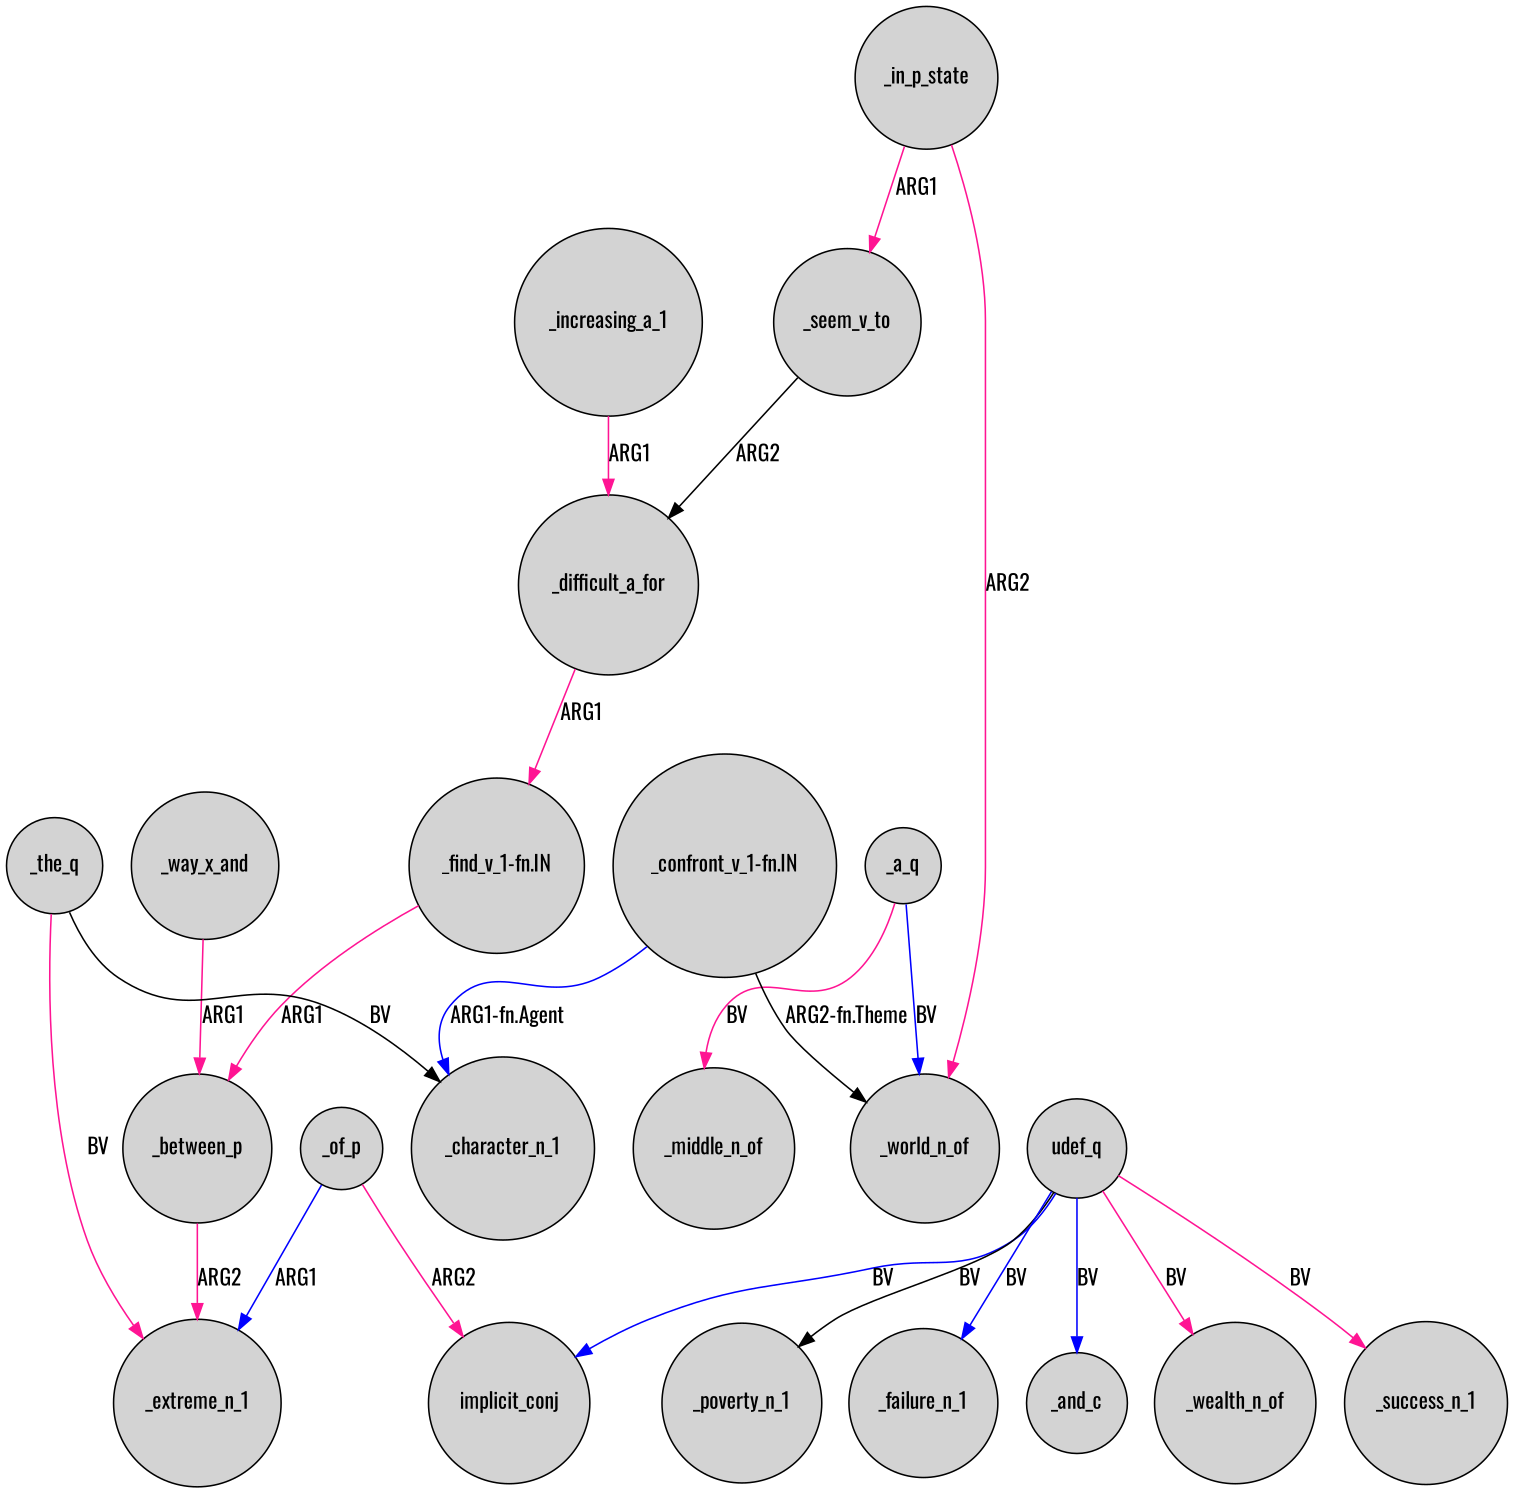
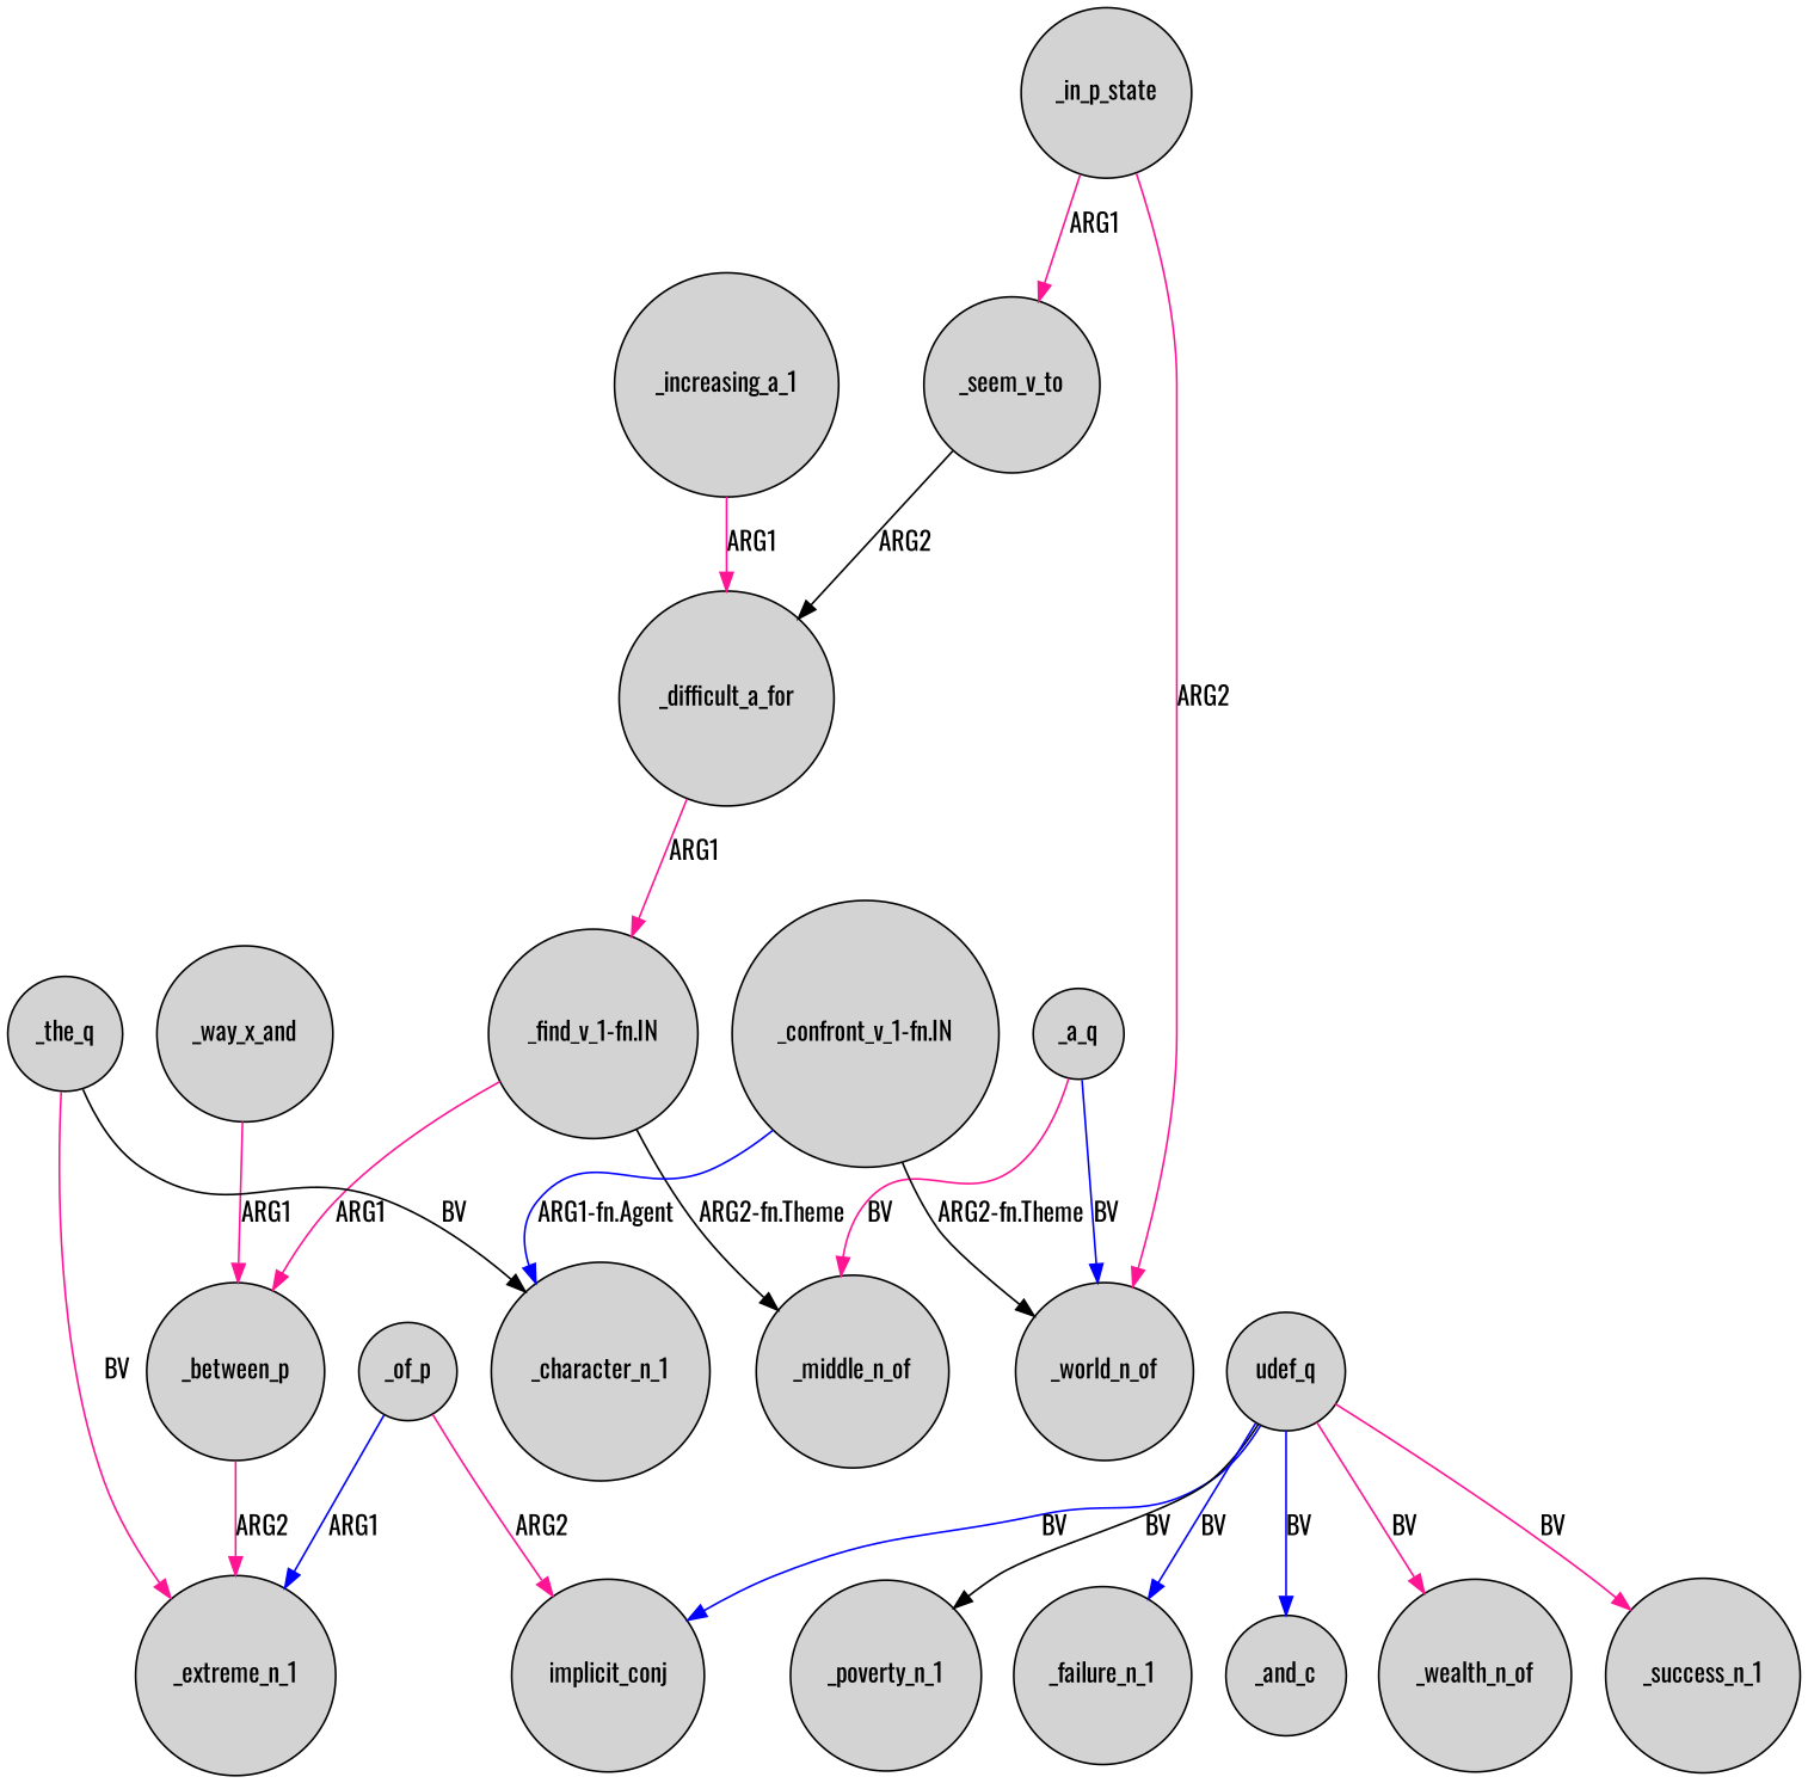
  digraph {
    fontname=Oswald
    node [fontname=Oswald shape=circle style=filled]
    edge [color=deeppink fontname=Oswald]
    n1 [label=_way_x_and]
    _between_p
    _extreme_n_1
    "_find_v_1-fn.IN"
    _middle_n_of
    _the_q
    _character_n_1
    _a_q
    _world_n_of
    _of_p
    implicit_conj
    udef_q
    _wealth_n_of
    _success_n_1
    _poverty_n_1
    _failure_n_1
    _and_c
    _increasing_a_1
    _difficult_a_for
    _in_p_state
    _seem_v_to
    "_confront_v_1-fn.IN"
    n1 -> _between_p [label=ARG1]
    _between_p -> _extreme_n_1 [label=ARG2]
    "_find_v_1-fn.IN" -> _between_p [label=ARG1]
+   "_find_v_1-fn.IN" -> _middle_n_of [color=black label="ARG2-fn.Theme"]
    _the_q -> _extreme_n_1 [label=BV]
    _the_q -> _character_n_1 [color=black label=BV]
    _a_q -> _middle_n_of [label=BV]
    _a_q -> _world_n_of [color=blue label=BV]
    _of_p -> _extreme_n_1 [color=blue label=ARG1]
    _of_p -> implicit_conj [label=ARG2]
    udef_q -> implicit_conj [color=blue label=BV]
    udef_q -> _wealth_n_of [label=BV]
    udef_q -> _success_n_1 [label=BV]
    udef_q -> _poverty_n_1 [color=black label=BV]
    udef_q -> _failure_n_1 [color=blue label=BV]
    udef_q -> _and_c [color=blue label=BV]
    _increasing_a_1 -> _difficult_a_for [label=ARG1]
    _difficult_a_for -> "_find_v_1-fn.IN" [label=ARG1]
    _in_p_state -> _world_n_of [label=ARG2]
    _in_p_state -> _seem_v_to [label=ARG1]
    _seem_v_to -> _difficult_a_for [color=black label=ARG2]
    "_confront_v_1-fn.IN" -> _character_n_1 [color=blue label="ARG1-fn.Agent"]
    "_confront_v_1-fn.IN" -> _world_n_of [color=black label="ARG2-fn.Theme"]
  }
